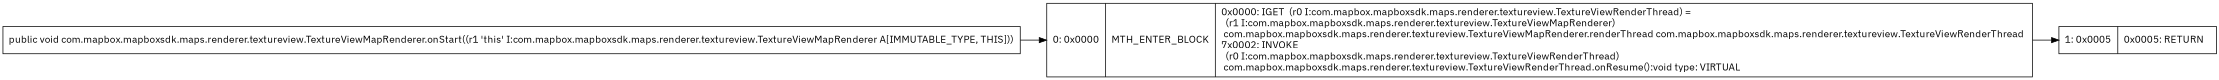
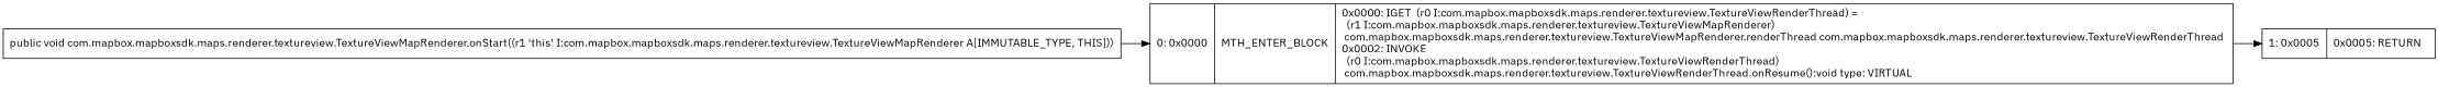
  digraph {
    rankdir=LR
    fontname="IBM Plex Sans"
    node [shape=record fontname="IBM Plex Sans"]
    edge [fontname="IBM Plex Sans"]
-   n1 [label="{0\:\ 0x0000|MTH_ENTER_BLOCK\l|0x0000: IGET  (r0 I:com.mapbox.mapboxsdk.maps.renderer.textureview.TextureViewRenderThread) = \l  (r1 I:com.mapbox.mapboxsdk.maps.renderer.textureview.TextureViewMapRenderer)\l com.mapbox.mapboxsdk.maps.renderer.textureview.TextureViewMapRenderer.renderThread com.mapbox.mapboxsdk.maps.renderer.textureview.TextureViewRenderThread \l7x0002: INVOKE  \l  (r0 I:com.mapbox.mapboxsdk.maps.renderer.textureview.TextureViewRenderThread)\l com.mapbox.mapboxsdk.maps.renderer.textureview.TextureViewRenderThread.onResume():void type: VIRTUAL \l}"]
+   n1 [label="{0\:\ 0x0000|MTH_ENTER_BLOCK\l|0x0000: IGET  (r0 I:com.mapbox.mapboxsdk.maps.renderer.textureview.TextureViewRenderThread) = \l  (r1 I:com.mapbox.mapboxsdk.maps.renderer.textureview.TextureViewMapRenderer)\l com.mapbox.mapboxsdk.maps.renderer.textureview.TextureViewMapRenderer.renderThread com.mapbox.mapboxsdk.maps.renderer.textureview.TextureViewRenderThread \l0x0002: INVOKE  \l  (r0 I:com.mapbox.mapboxsdk.maps.renderer.textureview.TextureViewRenderThread)\l com.mapbox.mapboxsdk.maps.renderer.textureview.TextureViewRenderThread.onResume():void type: VIRTUAL \l}"]
    n2 [label="{1\:\ 0x0005|0x0005: RETURN   \l}"]
    n3 [label="{public void com.mapbox.mapboxsdk.maps.renderer.textureview.TextureViewMapRenderer.onStart((r1 'this' I:com.mapbox.mapboxsdk.maps.renderer.textureview.TextureViewMapRenderer A[IMMUTABLE_TYPE, THIS])) }"]
    n1 -> n2
    n3 -> n1
  }
